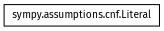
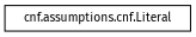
  digraph {
    rankdir=LR
    fontname="Fira Sans"
-   n1 [color=black fillcolor=white fontname="Fira Sans" fontsize=10 height=0.2 label="sympy.assumptions.cnf.Literal" shape=record style=filled width=0.4]
+   n1 [color=black fillcolor=white fontname="Fira Sans" fontsize=10 height=0.2 label="cnf.assumptions.cnf.Literal" shape=record style=filled width=0.4]
  }
